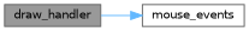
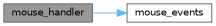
  digraph {
    rankdir=LR
    node [fontname=Helvetica fontsize=10 shape=box style=filled]
-   n1 [color=gray40 fillcolor=grey60 fontcolor=black height=0.2 label=draw_handler width=0.4]
+   n1 [color=gray40 fillcolor=grey60 fontcolor=black height=0.2 label=mouse_handler width=0.4]
    n2 [color=grey40 fillcolor=white height=0.2 label=mouse_events width=0.4]
    n1 -> n2 [color=steelblue1 fontname=Helvetica fontsize=10 labelfontname=Helvetica labelfontsize=10 style=solid]
  }
